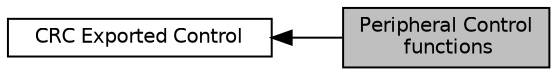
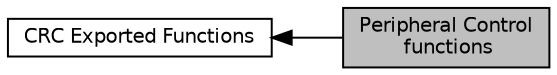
  digraph {
    rankdir=LR
    node [color=black fontname=Helvetica fontsize=10 shape=box style=filled]
    n1 [fillcolor=grey75 fontcolor=black height=0.2 label="Peripheral Control\l functions" width=0.4]
-   n2 [fillcolor=white height=0.2 label="CRC Exported Control" width=0.4]
+   n2 [fillcolor=white height=0.2 label="CRC Exported Functions" width=0.4]
    n2 -> n1 [dir=back fontname=Helvetica fontsize=10 labelfontname=Helvetica labelfontsize=10 shape=plaintext style=solid]
  }
